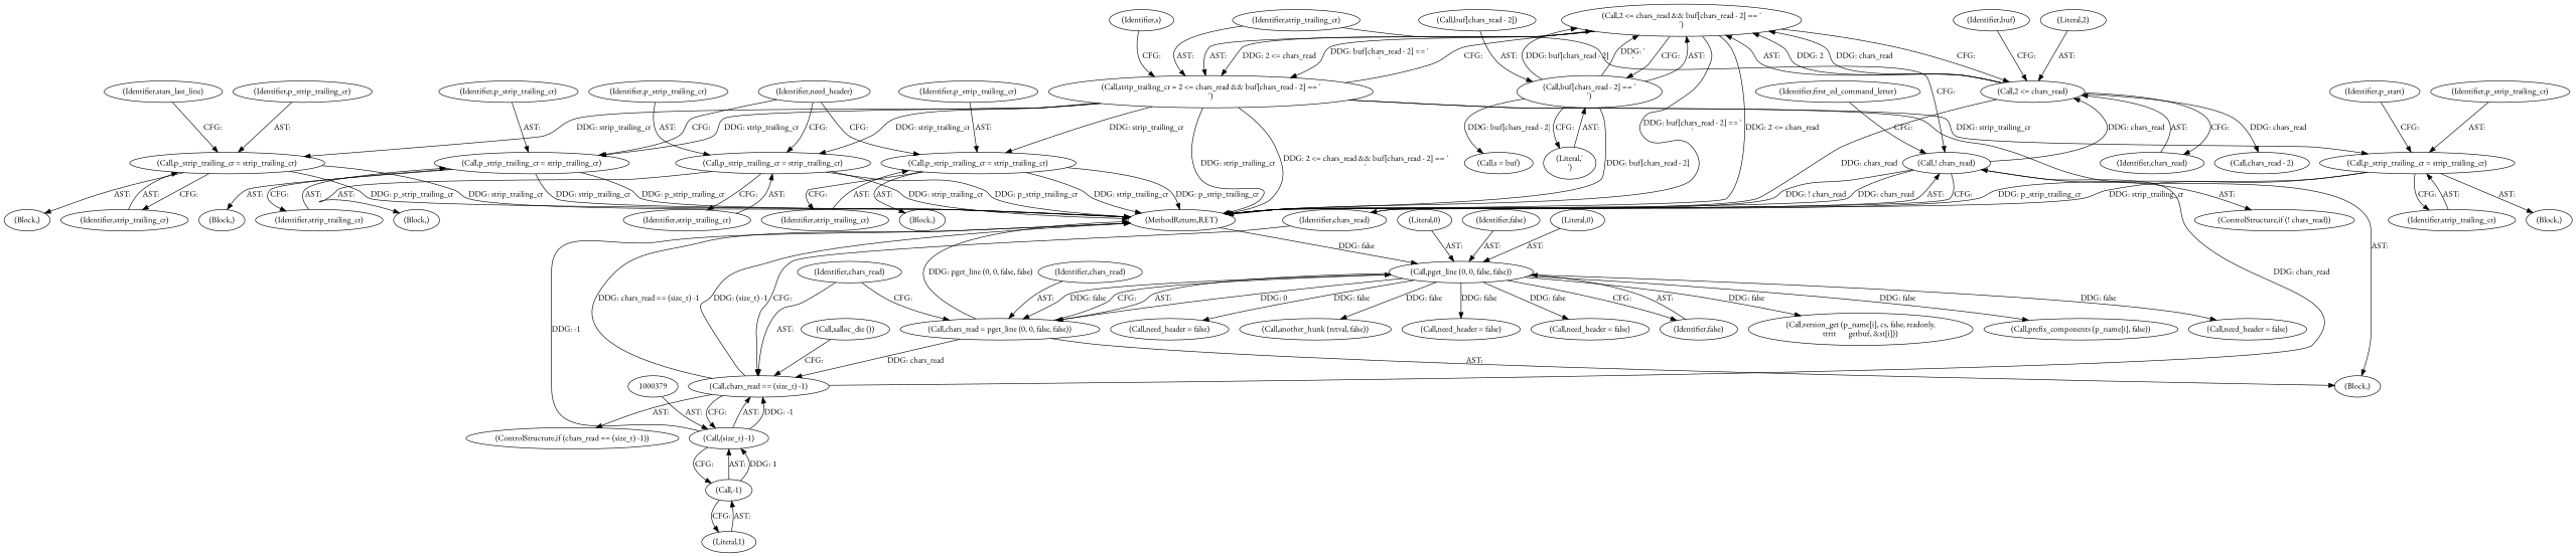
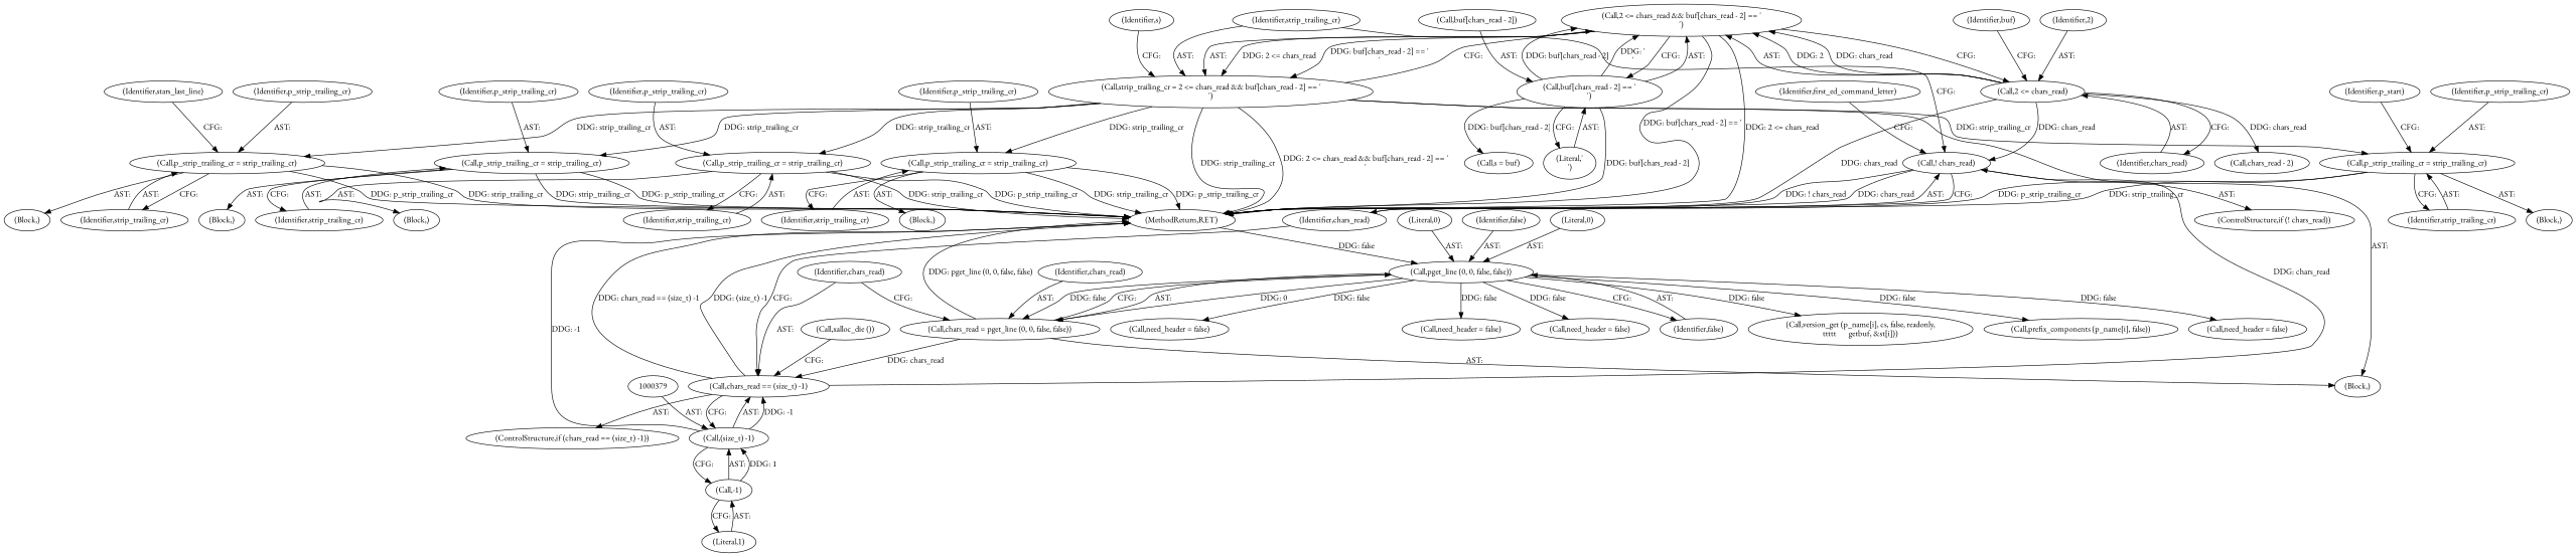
  digraph {
    fontname="EB Garamond"
    node [fontname="EB Garamond"]
    edge [fontname="EB Garamond"]
    n1 [label="(Call,2 <= chars_read && buf[chars_read - 2] == '\r')"]
    n2 [label="(Call,2 <= chars_read)"]
    n3 [label="(Call,buf[chars_read - 2] == '\r')"]
    n4 [label="(Call,strip_trailing_cr = 2 <= chars_read && buf[chars_read - 2] == '\r')"]
    n5 [label="(MethodReturn,RET)"]
    n6 [label="(Call,chars_read - 2)"]
    n7 [label="(Identifier,chars_read)"]
    n8 [label="(Call,s = buf)"]
    n9 [label="(Literal,'\r')"]
    n10 [label="(Block,)"]
    n11 [label="(Call,p_strip_trailing_cr = strip_trailing_cr)"]
    n12 [label="(Call,p_strip_trailing_cr = strip_trailing_cr)"]
    n13 [label="(Call,p_strip_trailing_cr = strip_trailing_cr)"]
    n14 [label="(Call,p_strip_trailing_cr = strip_trailing_cr)"]
    n15 [label="(Call,p_strip_trailing_cr = strip_trailing_cr)"]
    n16 [label="(Call,pget_line (0, 0, false, false))"]
    n17 [label="(Call,! chars_read)"]
    n18 [label="(Identifier,chars_read)"]
    n19 [label="(ControlStructure,if (! chars_read))"]
    n20 [label="(Call,chars_read == (size_t) -1)"]
    n21 [label="(Call,(size_t) -1)"]
    n22 [label="(ControlStructure,if (chars_read == (size_t) -1))"]
    n23 [label="(Call,-1)"]
    n24 [label="(Call,chars_read = pget_line (0, 0, false, false))"]
    n25 [label="(Call,version_get (p_name[i], cs, false, readonly,\n\t\t\t\t\t       getbuf, &st[i]))"]
    n26 [label="(Call,prefix_components (p_name[i], false))"]
    n27 [label="(Call,need_header = false)"]
    n28 [label="(Call,need_header = false)"]
-   n29 [label="(Call,another_hunk (retval, false))"]
    n30 [label="(Call,need_header = false)"]
    n31 [label="(Call,need_header = false)"]
    n32 [label="(Identifier,false)"]
    n33 [label="(Literal,1)"]
    n34 [label="(Identifier,strip_trailing_cr)"]
    n35 [label="(Block,)"]
    n36 [label="(Identifier,strip_trailing_cr)"]
    n37 [label="(Block,)"]
    n38 [label="(Block,)"]
    n39 [label="(Identifier,strip_trailing_cr)"]
    n40 [label="(Block,)"]
    n41 [label="(Identifier,strip_trailing_cr)"]
    n42 [label="(Block,)"]
    n43 [label="(Identifier,strip_trailing_cr)"]
    n44 [label="(Identifier,chars_read)"]
    n45 [label="(Identifier,stars_last_line)"]
    n46 [label="(Identifier,buf)"]
    n47 [label="(Call,xalloc_die ())"]
    n48 [label="(Literal,0)"]
-   n49 [label="(Identifier,need_header)"]
-   n50 [label="(Literal,2)"]
+   n50 [label="(Identifier,2)"]
    n51 [label="(Literal,0)"]
    n52 [label="(Identifier,chars_read)"]
    n53 [label="(Identifier,p_start)"]
    n54 [label="(Call,buf[chars_read - 2])"]
    n55 [label="(Identifier,p_strip_trailing_cr)"]
    n56 [label="(Identifier,s)"]
    n57 [label="(Identifier,p_strip_trailing_cr)"]
    n58 [label="(Identifier,first_ed_command_letter)"]
    n59 [label="(Identifier,strip_trailing_cr)"]
    n60 [label="(Identifier,p_strip_trailing_cr)"]
    n61 [label="(Identifier,false)"]
    n62 [label="(Identifier,p_strip_trailing_cr)"]
    n63 [label="(Identifier,p_strip_trailing_cr)"]
    1000379
    n1 -> n2 [label="CFG: "]
    n1 -> n3 [label="CFG: "]
    n1 -> n4 [label="AST: "]
    n1 -> n4 [label="DDG: 2 <= chars_read"]
    n1 -> n4 [label="DDG: buf[chars_read - 2] == '\r'"]
    n1 -> n5 [label="DDG: 2 <= chars_read"]
    n1 -> n5 [label="DDG: buf[chars_read - 2] == '\r'"]
    n2 -> n1 [label="AST: "]
    n2 -> n1 [label="DDG: 2"]
    n2 -> n1 [label="DDG: chars_read"]
    n2 -> n5 [label="DDG: chars_read"]
    n2 -> n6 [label="DDG: chars_read"]
    n2 -> n7 [label="CFG: "]
    n3 -> n1 [label="AST: "]
    n3 -> n1 [label="DDG: buf[chars_read - 2]"]
    n3 -> n1 [label="DDG: '\r'"]
    n3 -> n5 [label="DDG: buf[chars_read - 2]"]
    n3 -> n8 [label="DDG: buf[chars_read - 2]"]
    n3 -> n9 [label="CFG: "]
    n4 -> n1 [label="CFG: "]
    n4 -> n5 [label="DDG: strip_trailing_cr"]
    n4 -> n5 [label="DDG: 2 <= chars_read && buf[chars_read - 2] == '\r'"]
    n4 -> n10 [label="AST: "]
    n4 -> n11 [label="DDG: strip_trailing_cr"]
    n4 -> n12 [label="DDG: strip_trailing_cr"]
    n4 -> n13 [label="DDG: strip_trailing_cr"]
    n4 -> n14 [label="DDG: strip_trailing_cr"]
    n4 -> n15 [label="DDG: strip_trailing_cr"]
    n5 -> n16 [label="DDG: false"]
    n7 -> n2 [label="AST: "]
    n9 -> n3 [label="AST: "]
    n11 -> n5 [label="DDG: p_strip_trailing_cr"]
    n11 -> n5 [label="DDG: strip_trailing_cr"]
    n11 -> n34 [label="CFG: "]
    n11 -> n35 [label="AST: "]
    n12 -> n5 [label="DDG: strip_trailing_cr"]
    n12 -> n5 [label="DDG: p_strip_trailing_cr"]
    n12 -> n36 [label="CFG: "]
    n12 -> n37 [label="AST: "]
    n13 -> n5 [label="DDG: strip_trailing_cr"]
    n13 -> n5 [label="DDG: p_strip_trailing_cr"]
    n13 -> n38 [label="AST: "]
    n13 -> n39 [label="CFG: "]
    n14 -> n5 [label="DDG: strip_trailing_cr"]
    n14 -> n5 [label="DDG: p_strip_trailing_cr"]
    n14 -> n40 [label="AST: "]
    n14 -> n41 [label="CFG: "]
    n15 -> n5 [label="DDG: p_strip_trailing_cr"]
    n15 -> n5 [label="DDG: strip_trailing_cr"]
    n15 -> n42 [label="AST: "]
    n15 -> n43 [label="CFG: "]
    n16 -> n24 [label="AST: "]
    n16 -> n24 [label="DDG: 0"]
    n16 -> n24 [label="DDG: false"]
    n16 -> n25 [label="DDG: false"]
    n16 -> n26 [label="DDG: false"]
    n16 -> n27 [label="DDG: false"]
    n16 -> n28 [label="DDG: false"]
-   n16 -> n29 [label="DDG: false"]
    n16 -> n30 [label="DDG: false"]
    n16 -> n31 [label="DDG: false"]
    n16 -> n32 [label="CFG: "]
-   n17 -> n2 [label="DDG: chars_read"]
+   n2 -> n17 [label="DDG: chars_read"]
    n17 -> n5 [label="DDG: ! chars_read"]
    n17 -> n5 [label="DDG: chars_read"]
    n17 -> n18 [label="CFG: "]
    n17 -> n19 [label="AST: "]
    n18 -> n17 [label="AST: "]
    n18 -> n20 [label="CFG: "]
    n20 -> n5 [label="DDG: chars_read == (size_t) -1"]
    n20 -> n5 [label="DDG: (size_t) -1"]
    n20 -> n17 [label="DDG: chars_read"]
    n20 -> n21 [label="CFG: "]
    n20 -> n22 [label="AST: "]
    n21 -> n5 [label="DDG: -1"]
    n21 -> n20 [label="AST: "]
    n21 -> n20 [label="DDG: -1"]
    n21 -> n23 [label="CFG: "]
    n23 -> n21 [label="AST: "]
    n23 -> n21 [label="DDG: 1"]
    n23 -> n33 [label="CFG: "]
    n24 -> n5 [label="DDG: pget_line (0, 0, false, false)"]
    n24 -> n10 [label="AST: "]
    n24 -> n16 [label="CFG: "]
    n24 -> n20 [label="DDG: chars_read"]
    n32 -> n16 [label="AST: "]
    n33 -> n23 [label="AST: "]
    n34 -> n11 [label="AST: "]
    n36 -> n12 [label="AST: "]
    n39 -> n13 [label="AST: "]
    n41 -> n14 [label="AST: "]
    n43 -> n15 [label="AST: "]
    n44 -> n24 [label="AST: "]
    n45 -> n11 [label="CFG: "]
    n46 -> n2 [label="CFG: "]
    n47 -> n20 [label="CFG: "]
    n48 -> n16 [label="AST: "]
-   n49 -> n12 [label="CFG: "]
-   n49 -> n13 [label="CFG: "]
-   n49 -> n14 [label="CFG: "]
    n50 -> n2 [label="AST: "]
    n51 -> n16 [label="AST: "]
    n52 -> n20 [label="AST: "]
    n52 -> n24 [label="CFG: "]
    n53 -> n15 [label="CFG: "]
    n54 -> n3 [label="AST: "]
    n55 -> n12 [label="AST: "]
    n56 -> n4 [label="CFG: "]
    n57 -> n11 [label="AST: "]
    n58 -> n17 [label="CFG: "]
    n59 -> n4 [label="AST: "]
    n59 -> n17 [label="CFG: "]
    n60 -> n13 [label="AST: "]
    n61 -> n16 [label="AST: "]
    n62 -> n14 [label="AST: "]
    n63 -> n15 [label="AST: "]
    1000379 -> n21 [label="AST: "]
  }
